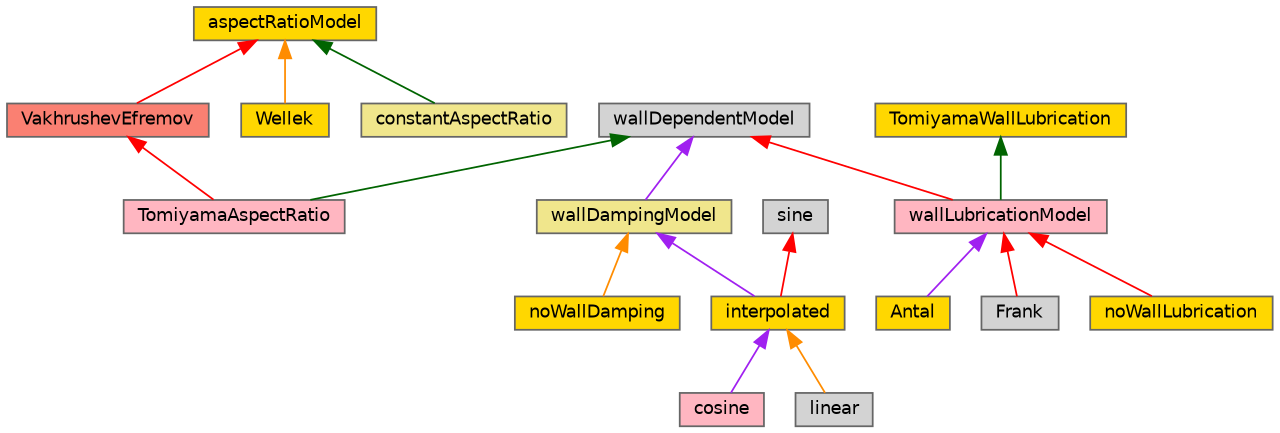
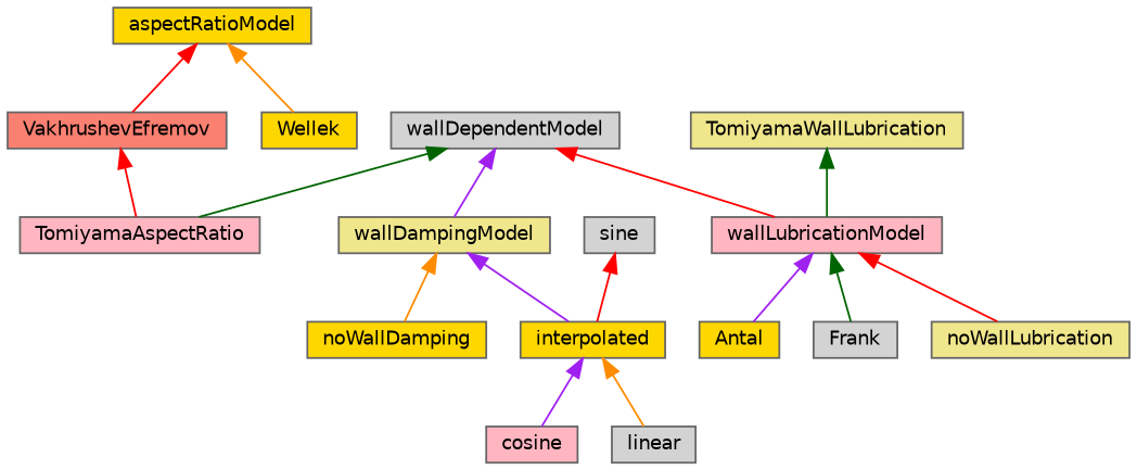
  digraph {
    fontname="DejaVu Sans"
    rankdir=TB
    node [color=grey40 fillcolor=gold fontname="DejaVu Sans" fontsize=10 shape=box style=filled]
    edge [color=red dir=back fontname="DejaVu Sans" fontsize=10 labelfontname=Helvetica labelfontsize=10 style=solid]
    n1 [height=0.2 label=aspectRatioModel width=0.4]
    n2 [fillcolor=salmon height=0.2 label=VakhrushevEfremov width=0.4]
    n3 [height=0.2 label=Wellek width=0.4]
-   n4 [fillcolor=khaki height=0.2 label=constantAspectRatio width=0.4]
    n5 [fillcolor=lightpink height=0.2 label=TomiyamaAspectRatio width=0.4]
    n6 [fillcolor=lightgrey height=0.2 label=wallDependentModel width=0.4]
    n7 [fillcolor=khaki height=0.2 label=wallDampingModel width=0.4]
    n8 [fillcolor=lightpink height=0.2 label=wallLubricationModel width=0.4]
    n9 [height=0.2 label=interpolated width=0.4]
    n10 [height=0.2 label=noWallDamping width=0.4]
    n11 [height=0.2 label=Antal width=0.4]
    n12 [fillcolor=lightgrey height=0.2 label=Frank width=0.4]
-   n13 [height=0.2 label=noWallLubrication width=0.4]
+   n13 [fillcolor=khaki height=0.2 label=noWallLubrication width=0.4]
    n14 [fillcolor=lightpink height=0.2 label=cosine width=0.4]
    n15 [fillcolor=lightgrey height=0.2 label=linear width=0.4]
    n16 [fillcolor=lightgrey height=0.2 label=sine width=0.4]
-   n17 [height=0.2 label=TomiyamaWallLubrication width=0.4]
+   n17 [fillcolor=khaki height=0.2 label=TomiyamaWallLubrication width=0.4]
    n1 -> n2
    n1 -> n3 [color=darkorange]
-   n1 -> n4 [color=darkgreen]
    n2 -> n5
    n6 -> n5 [color=darkgreen]
    n6 -> n7 [color=purple]
    n6 -> n8
    n7 -> n9 [color=purple]
    n7 -> n10 [color=darkorange]
    n8 -> n11 [color=purple]
-   n8 -> n12
+   n8 -> n12 [color=darkgreen]
    n8 -> n13
    n9 -> n14 [color=purple]
    n9 -> n15 [color=darkorange]
    n16 -> n9
    n17 -> n8 [color=darkgreen]
  }
